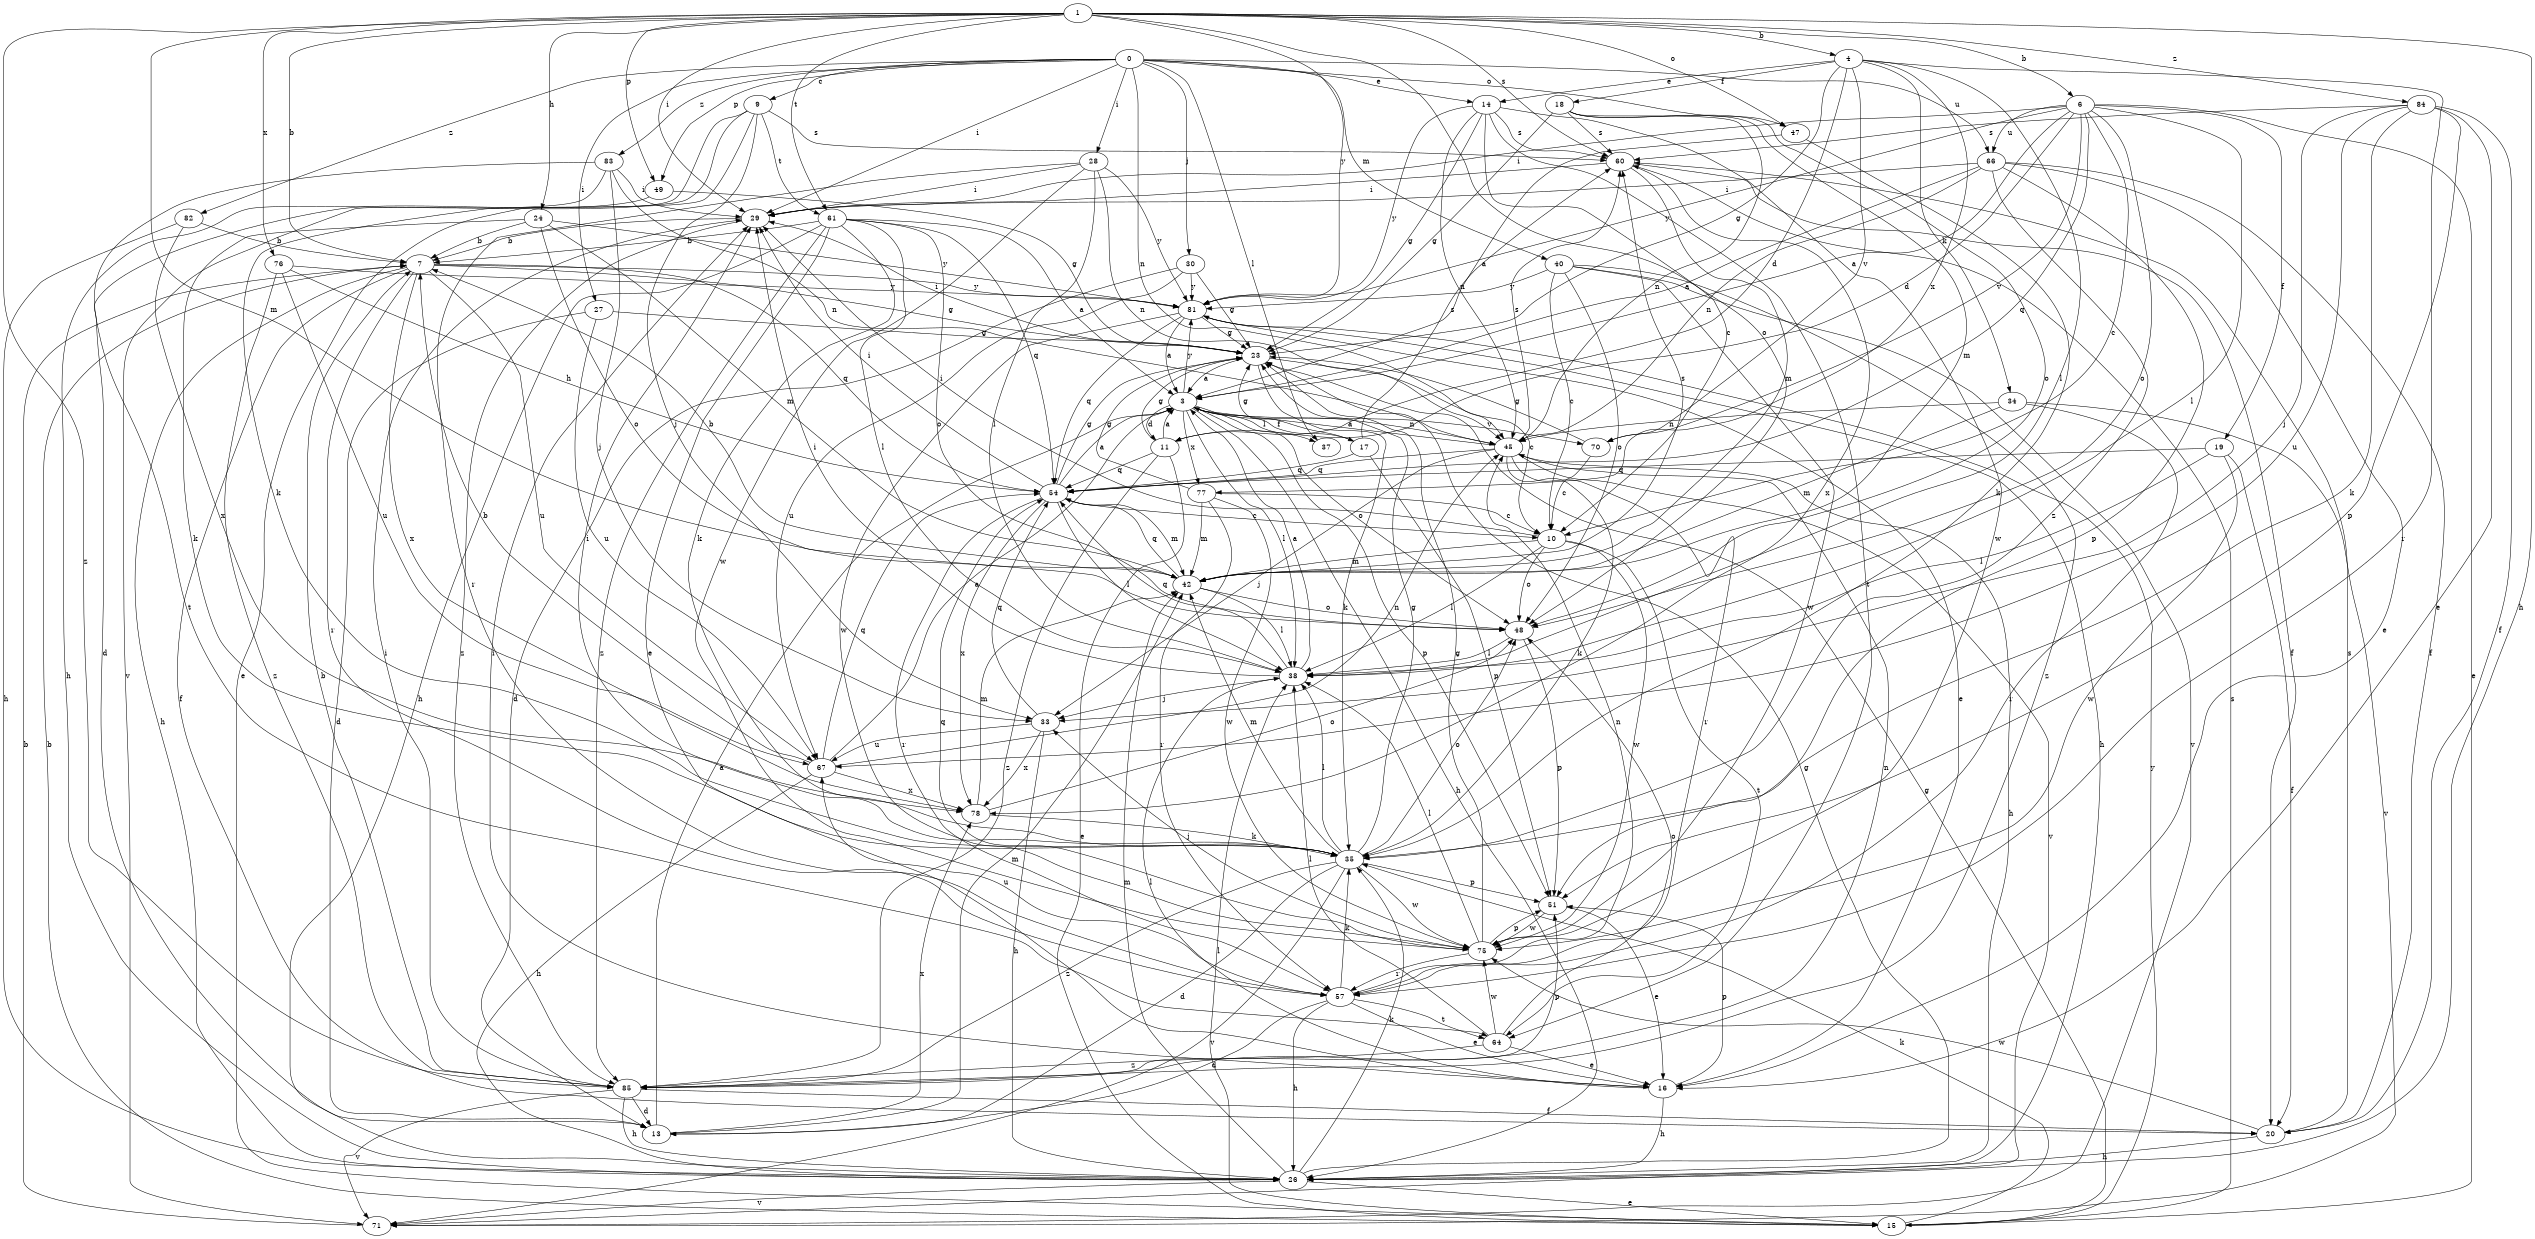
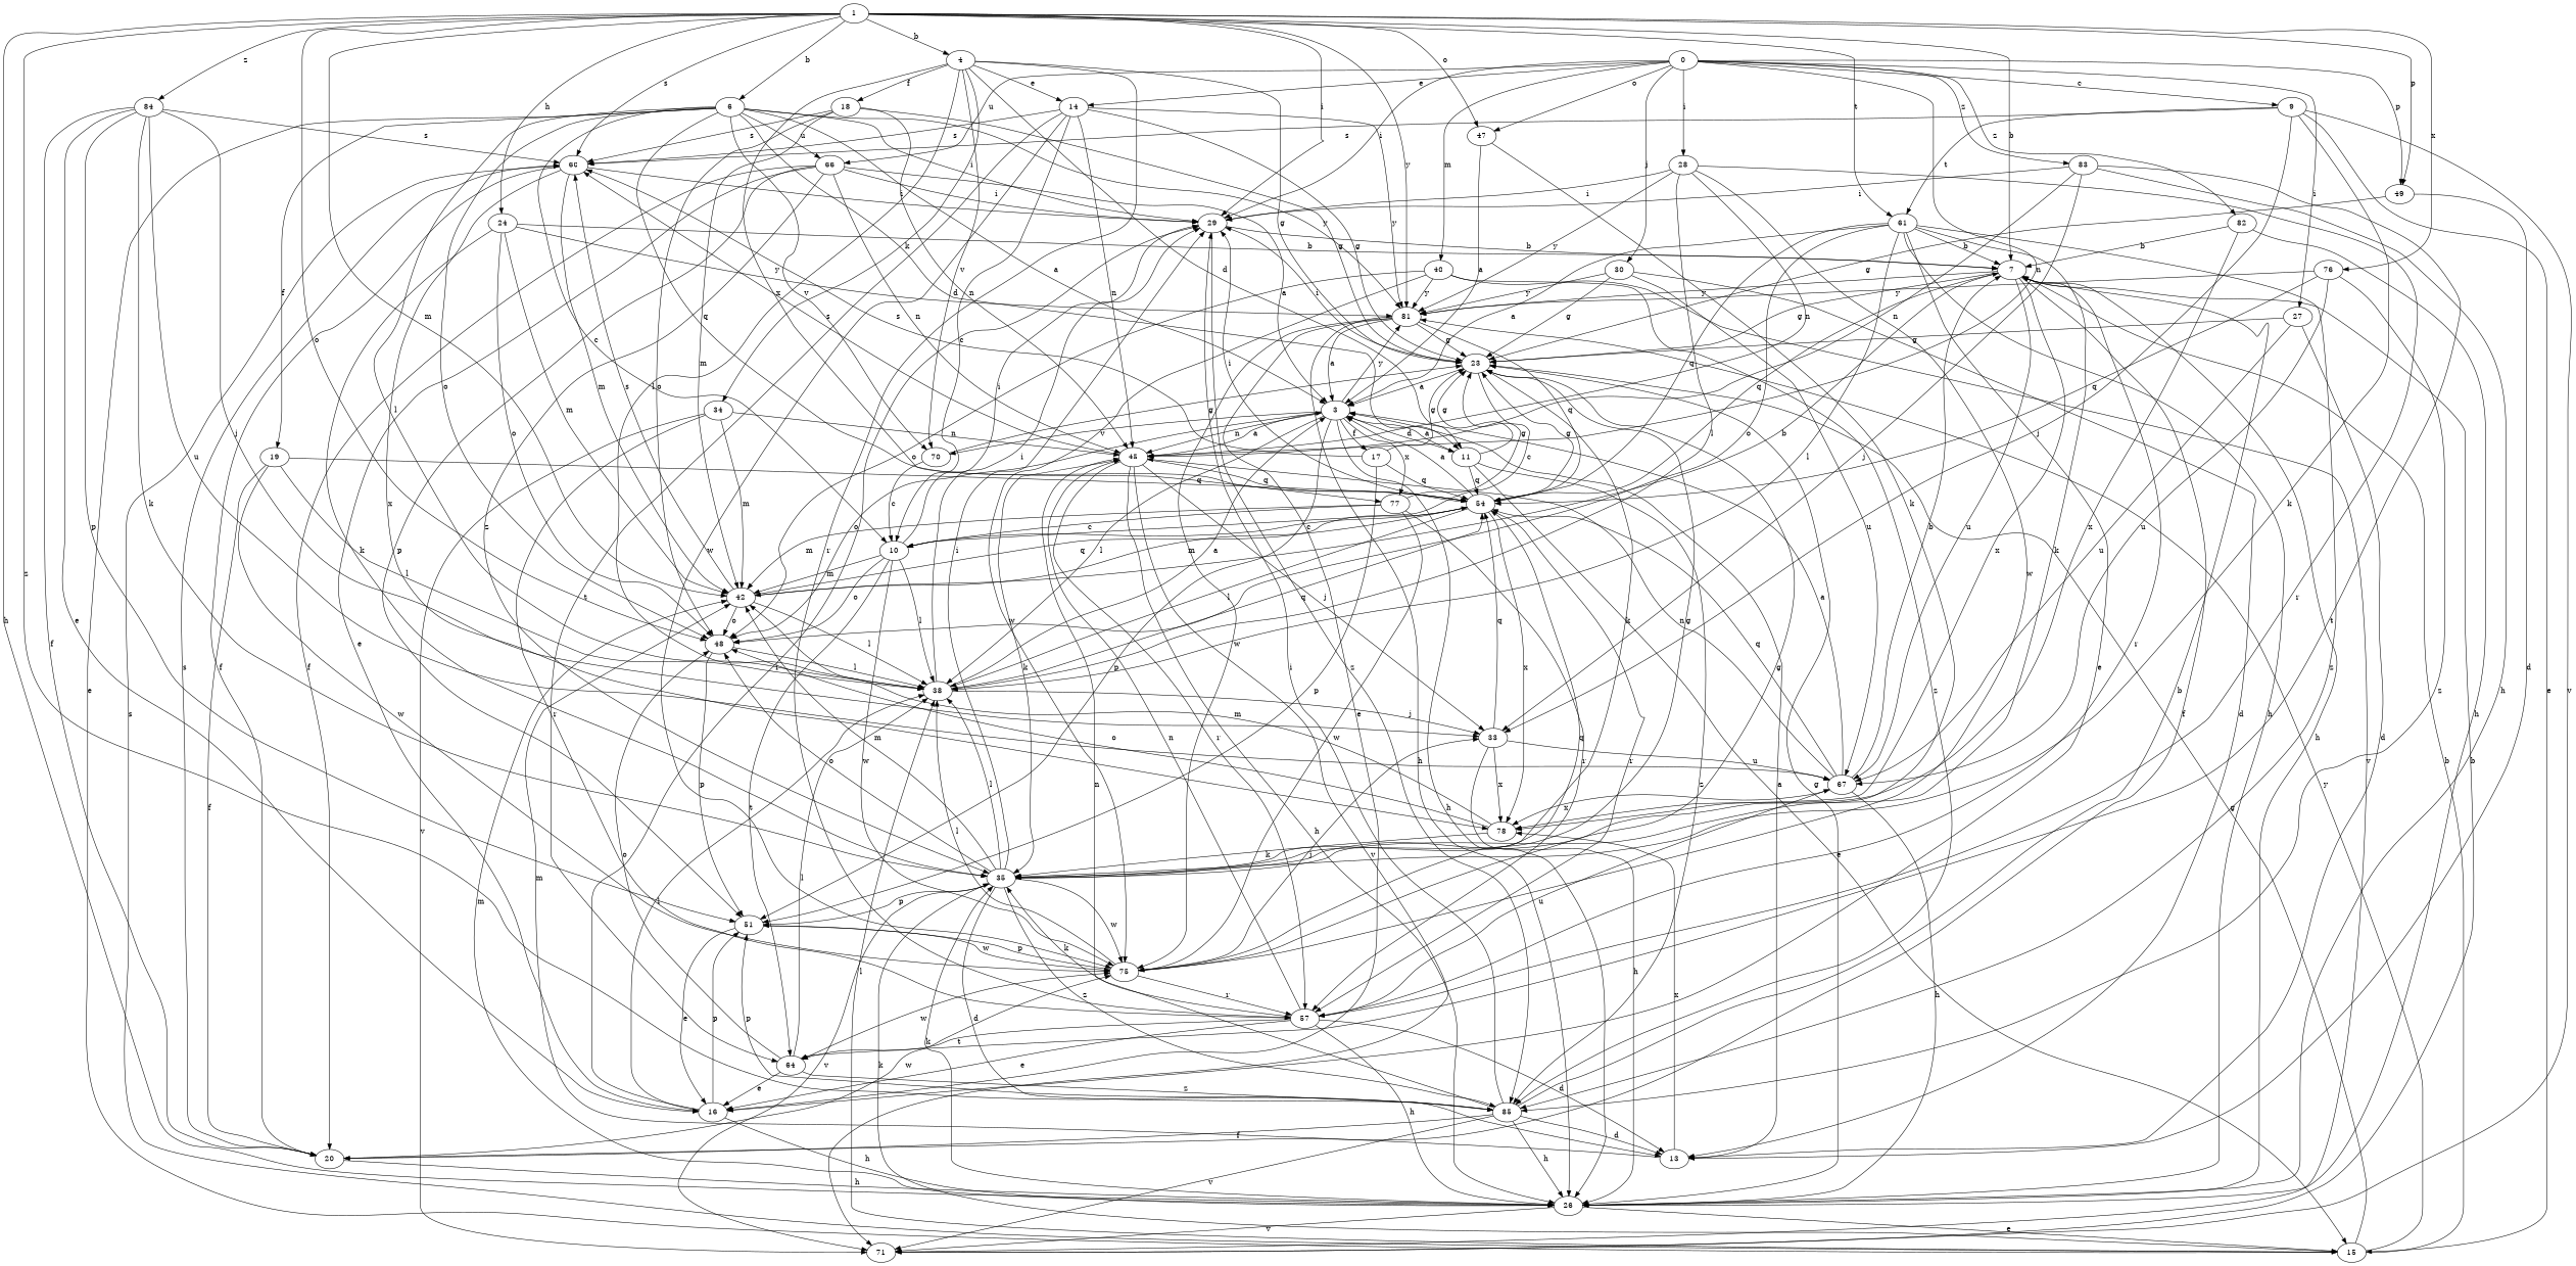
  strict digraph {
    0
    9
    14
    27
    28
    29
    30
-   37
    40
    45
    47
    49
    66
    82
    83
    60
    61
    15
    33
    35
    71
    81
    23
    10
    64
    75
    67
    13
    38
    57
    7
    85
    48
    26
    3
    54
    51
    20
    16
    78
    1
    4
    6
    24
    42
    76
    84
    11
    70
    77
    18
    34
    19
    17
    0 -> 9 [label=c]
    0 -> 14 [label=e]
    0 -> 27 [label=i]
    0 -> 28 [label=i]
    0 -> 29 [label=i]
    0 -> 30 [label=j]
-   0 -> 37 [label=l]
    0 -> 40 [label=m]
    0 -> 45 [label=n]
    0 -> 47 [label=o]
    0 -> 49 [label=p]
    0 -> 66 [label=u]
    0 -> 82 [label=z]
    0 -> 83 [label=z]
    9 -> 60 [label=s]
    9 -> 61 [label=t]
    9 -> 15 [label=e]
    9 -> 33 [label=j]
    9 -> 35 [label=k]
    9 -> 71 [label=v]
    14 -> 45 [label=n]
    14 -> 60 [label=s]
    14 -> 81 [label=y]
    14 -> 23 [label=g]
    14 -> 10 [label=c]
    14 -> 64 [label=t]
    14 -> 75 [label=w]
    27 -> 23 [label=g]
    27 -> 67 [label=u]
    27 -> 13 [label=d]
    28 -> 29 [label=i]
    28 -> 45 [label=n]
    28 -> 81 [label=y]
    28 -> 75 [label=w]
    28 -> 38 [label=l]
    28 -> 57 [label=r]
    29 -> 7 [label=b]
    29 -> 85 [label=z]
    30 -> 81 [label=y]
    30 -> 23 [label=g]
    30 -> 67 [label=u]
    30 -> 13 [label=d]
    40 -> 71 [label=v]
    40 -> 81 [label=y]
-   40 -> 10 [label=c]
    40 -> 75 [label=w]
    40 -> 85 [label=z]
    40 -> 48 [label=o]
    45 -> 60 [label=s]
    45 -> 33 [label=j]
    45 -> 35 [label=k]
    45 -> 71 [label=v]
    45 -> 57 [label=r]
    45 -> 26 [label=h]
    45 -> 3 [label=a]
    45 -> 54 [label=q]
    47 -> 35 [label=k]
    47 -> 3 [label=a]
    49 -> 23 [label=g]
    49 -> 13 [label=d]
    66 -> 29 [label=i]
    66 -> 45 [label=n]
    66 -> 35 [label=z]
    66 -> 3 [label=a]
    66 -> 51 [label=p]
    66 -> 20 [label=f]
    66 -> 16 [label=e]
    82 -> 7 [label=b]
    82 -> 26 [label=h]
    82 -> 78 [label=x]
    83 -> 29 [label=i]
    83 -> 45 [label=n]
    83 -> 33 [label=j]
    83 -> 64 [label=t]
    83 -> 26 [label=h]
    60 -> 29 [label=i]
    60 -> 20 [label=f]
    60 -> 78 [label=x]
    60 -> 42 [label=m]
    61 -> 35 [label=k]
    61 -> 38 [label=l]
    61 -> 7 [label=b]
    61 -> 85 [label=z]
    61 -> 48 [label=o]
    61 -> 26 [label=h]
    61 -> 3 [label=a]
    61 -> 54 [label=q]
    61 -> 16 [label=e]
    15 -> 60 [label=s]
    15 -> 35 [label=k]
    15 -> 81 [label=y]
    15 -> 23 [label=g]
    15 -> 38 [label=l]
    15 -> 7 [label=b]
    33 -> 67 [label=u]
    33 -> 26 [label=h]
    33 -> 54 [label=q]
    33 -> 78 [label=x]
    35 -> 29 [label=i]
    35 -> 71 [label=v]
    35 -> 23 [label=g]
    35 -> 75 [label=w]
    35 -> 13 [label=d]
    35 -> 38 [label=l]
    35 -> 85 [label=z]
    35 -> 48 [label=o]
    35 -> 51 [label=p]
    35 -> 42 [label=m]
    71 -> 7 [label=b]
    81 -> 23 [label=g]
    81 -> 75 [label=w]
    81 -> 26 [label=h]
    81 -> 3 [label=a]
    81 -> 54 [label=q]
    81 -> 16 [label=e]
    23 -> 29 [label=i]
    23 -> 35 [label=k]
    23 -> 10 [label=c]
    23 -> 3 [label=a]
    10 -> 29 [label=i]
    10 -> 64 [label=t]
    10 -> 75 [label=w]
    10 -> 38 [label=l]
    10 -> 48 [label=o]
    10 -> 42 [label=m]
    64 -> 75 [label=w]
    64 -> 38 [label=l]
    64 -> 85 [label=z]
    64 -> 48 [label=o]
    64 -> 16 [label=e]
    75 -> 33 [label=j]
    75 -> 23 [label=g]
    75 -> 38 [label=l]
    75 -> 57 [label=r]
    75 -> 54 [label=q]
    75 -> 51 [label=p]
    67 -> 45 [label=n]
    67 -> 7 [label=b]
    67 -> 26 [label=h]
    67 -> 3 [label=a]
    67 -> 54 [label=q]
    67 -> 78 [label=x]
    13 -> 3 [label=a]
    13 -> 78 [label=x]
    13 -> 42 [label=m]
    38 -> 29 [label=i]
    38 -> 33 [label=j]
    38 -> 3 [label=a]
    38 -> 54 [label=q]
    57 -> 45 [label=n]
    57 -> 35 [label=k]
    57 -> 64 [label=t]
    57 -> 67 [label=u]
    57 -> 13 [label=d]
    57 -> 26 [label=h]
    57 -> 16 [label=e]
    7 -> 81 [label=y]
    7 -> 23 [label=g]
    7 -> 67 [label=u]
    7 -> 57 [label=r]
    7 -> 26 [label=h]
    7 -> 54 [label=q]
    7 -> 20 [label=f]
    7 -> 78 [label=x]
    85 -> 29 [label=i]
    85 -> 45 [label=n]
    85 -> 71 [label=v]
    85 -> 13 [label=d]
    85 -> 7 [label=b]
    85 -> 26 [label=h]
    85 -> 51 [label=p]
    85 -> 20 [label=f]
    48 -> 38 [label=l]
    48 -> 51 [label=p]
    26 -> 15 [label=e]
    26 -> 35 [label=k]
    26 -> 71 [label=v]
    26 -> 23 [label=g]
    26 -> 42 [label=m]
-   3 -> 37 [label=l]
    3 -> 45 [label=n]
    3 -> 81 [label=y]
    3 -> 38 [label=l]
    3 -> 48 [label=o]
    3 -> 26 [label=h]
    3 -> 51 [label=p]
    3 -> 11 [label=d]
    3 -> 70 [label=v]
    3 -> 77 [label=x]
    3 -> 17 [label=f]
    54 -> 29 [label=i]
    54 -> 23 [label=g]
    54 -> 10 [label=c]
    54 -> 38 [label=l]
    54 -> 57 [label=r]
    54 -> 3 [label=a]
    54 -> 78 [label=x]
    54 -> 42 [label=m]
    51 -> 75 [label=w]
    51 -> 16 [label=e]
    20 -> 60 [label=s]
    20 -> 75 [label=w]
    20 -> 26 [label=h]
    16 -> 29 [label=i]
    16 -> 38 [label=l]
    16 -> 26 [label=h]
    16 -> 51 [label=p]
    78 -> 35 [label=k]
    78 -> 48 [label=o]
    78 -> 42 [label=m]
    1 -> 29 [label=i]
    1 -> 47 [label=o]
    1 -> 49 [label=p]
    1 -> 60 [label=s]
    1 -> 61 [label=t]
    1 -> 81 [label=y]
    1 -> 7 [label=b]
    1 -> 85 [label=z]
    1 -> 48 [label=o]
    1 -> 26 [label=h]
    1 -> 4 [label=b]
    1 -> 6 [label=b]
    1 -> 24 [label=h]
    1 -> 42 [label=m]
    1 -> 76 [label=x]
    1 -> 84 [label=z]
    4 -> 14 [label=e]
    4 -> 23 [label=g]
    4 -> 38 [label=l]
    4 -> 57 [label=r]
    4 -> 11 [label=d]
    4 -> 70 [label=v]
    4 -> 77 [label=x]
    4 -> 18 [label=f]
    4 -> 34 [label=k]
    6 -> 29 [label=i]
    6 -> 66 [label=u]
    6 -> 15 [label=e]
    6 -> 81 [label=y]
    6 -> 10 [label=c]
    6 -> 38 [label=l]
    6 -> 48 [label=o]
    6 -> 3 [label=a]
    6 -> 54 [label=q]
    6 -> 11 [label=d]
    6 -> 70 [label=v]
    6 -> 19 [label=f]
    24 -> 35 [label=k]
    24 -> 81 [label=y]
    24 -> 7 [label=b]
    24 -> 48 [label=o]
    24 -> 42 [label=m]
    42 -> 60 [label=s]
    42 -> 38 [label=l]
    42 -> 7 [label=b]
    42 -> 48 [label=o]
    42 -> 54 [label=q]
    76 -> 81 [label=y]
    76 -> 67 [label=u]
    76 -> 85 [label=z]
-   76 -> 54 [label=h]
+   76 -> 54 [label=q]
    84 -> 60 [label=s]
    84 -> 33 [label=j]
    84 -> 35 [label=k]
    84 -> 67 [label=u]
    84 -> 51 [label=p]
    84 -> 20 [label=f]
    84 -> 16 [label=e]
    11 -> 15 [label=e]
    11 -> 23 [label=g]
    11 -> 85 [label=z]
    11 -> 3 [label=a]
    11 -> 54 [label=q]
    70 -> 23 [label=g]
    70 -> 10 [label=c]
    77 -> 23 [label=g]
    77 -> 10 [label=c]
    77 -> 75 [label=w]
    77 -> 57 [label=r]
    77 -> 42 [label=m]
    18 -> 45 [label=n]
    18 -> 60 [label=s]
    18 -> 23 [label=g]
    18 -> 48 [label=o]
    18 -> 42 [label=m]
    34 -> 45 [label=n]
    34 -> 71 [label=v]
    34 -> 57 [label=r]
    34 -> 42 [label=m]
    19 -> 75 [label=w]
    19 -> 38 [label=l]
    19 -> 54 [label=q]
    19 -> 20 [label=f]
    17 -> 60 [label=s]
    17 -> 23 [label=g]
    17 -> 54 [label=q]
    17 -> 51 [label=p]
  }
